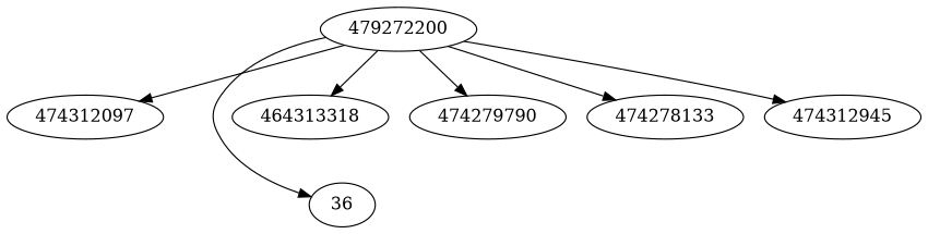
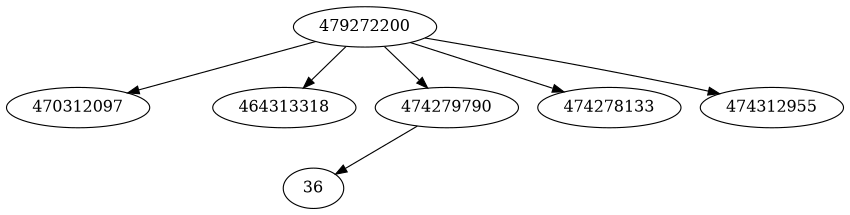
  strict digraph {
    n1 [label=479272200]
-   474312097
+   474312097 [label=470312097]
    36
    n4 [label=464313318]
    474279790
    n6 [label=474278133]
-   474312955 [label=474312945]
+   474312955
    n1 -> 474312097
-   n1 -> 36
+   474279790 -> 36
    n1 -> n4
    n1 -> 474279790
    n1 -> n6
    n1 -> 474312955
  }
